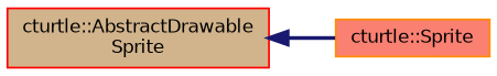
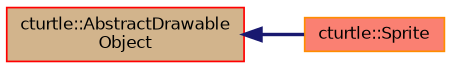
  digraph {
    rankdir=LR
    node [fontname=Helvetica fontsize=10 shape=record style=filled]
    n1 [color=darkorange fillcolor=salmon fontcolor=black height=0.2 label="cturtle::Sprite" width=0.4]
-   n2 [color=red fillcolor=tan height=0.2 label="cturtle::AbstractDrawable\lSprite" width=0.4]
+   n2 [color=red fillcolor=tan height=0.2 label="cturtle::AbstractDrawable\lObject" width=0.4]
    n2 -> n1 [color=midnightblue dir=back fontname=Helvetica fontsize=10 labelfontname=Helvetica labelfontsize=10 style=bold]
  }
